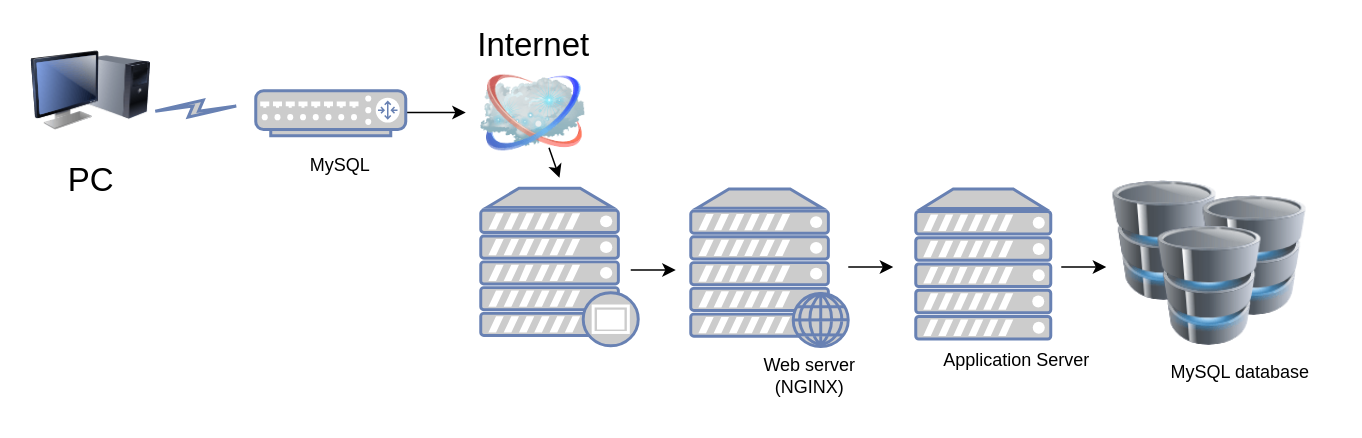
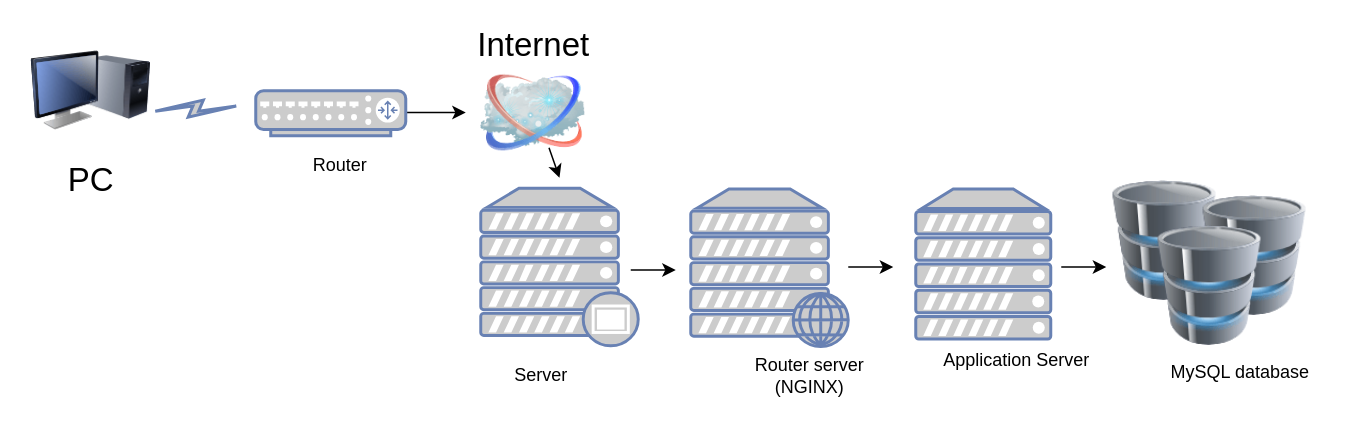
  <mxCell id="0" />
  <mxCell id="1" parent="0" />
  <mxCell id="2" value="Internet" style="image;html=1;labelBackgroundColor=#ffffff;image=img/lib/clip_art/networking/Cloud_128x128.png;rounded=1;shadow=0;comic=0;strokeWidth=2;fontSize=22;labelPosition=center;verticalLabelPosition=top;align=center;verticalAlign=bottom;" parent="1" vertex="1"><mxGeometry x="320" y="45" width="70" height="60" as="geometry" /></mxCell>
  <mxCell id="3" value="PC" style="image;html=1;labelBackgroundColor=#ffffff;image=img/lib/clip_art/computers/Monitor_Tower_128x128.png;rounded=1;shadow=0;comic=0;strokeWidth=2;fontSize=22" parent="1" vertex="1"><mxGeometry x="20" y="20" width="80" height="80" as="geometry" /></mxCell>
  <mxCell id="4" value="" style="html=1;fillColor=#CCCCCC;strokeColor=#6881B3;gradientColor=none;gradientDirection=north;strokeWidth=2;shape=mxgraph.networks.comm_link_edge;html=1;labelBackgroundColor=none;endArrow=none;fontFamily=Verdana;fontSize=22;fontColor=#000000;fontStyle=1" parent="1" edge="1"><mxGeometry width="100" height="100" relative="1" as="geometry"><mxPoint x="100" y="73.812" as="sourcePoint" /><mxPoint x="160" y="70.004" as="targetPoint" /></mxGeometry></mxCell>
  <mxCell id="5" value="" style="endArrow=classic;html=1;rounded=0;" edge="1" parent="1"><mxGeometry width="50" height="50" relative="1" as="geometry"><mxPoint x="270" y="74.5" as="sourcePoint" /><mxPoint x="310" y="74.5" as="targetPoint" /></mxGeometry></mxCell>
  <mxCell id="6" value="" style="image;html=1;image=img/lib/clip_art/computers/Database_128x128.png" vertex="1" parent="1"><mxGeometry x="736" y="120" width="80" height="80" as="geometry" /></mxCell>
  <mxCell id="7" value="" style="fontColor=#0066CC;verticalAlign=top;verticalLabelPosition=bottom;labelPosition=center;align=center;html=1;outlineConnect=0;fillColor=#CCCCCC;strokeColor=#6881B3;gradientColor=none;gradientDirection=north;strokeWidth=2;shape=mxgraph.networks.server;" vertex="1" parent="1"><mxGeometry x="610" y="125.5" width="90" height="100" as="geometry" /></mxCell>
  <mxCell id="8" value="" style="image;html=1;image=img/lib/clip_art/computers/Database_128x128.png" vertex="1" parent="1"><mxGeometry x="796" y="130" width="80" height="80" as="geometry" /></mxCell>
  <mxCell id="9" value="" style="image;html=1;image=img/lib/clip_art/computers/Database_128x128.png" vertex="1" parent="1"><mxGeometry x="766" y="150" width="80" height="80" as="geometry" /></mxCell>
  <mxCell id="10" value="" style="fontColor=#0066CC;verticalAlign=top;verticalLabelPosition=bottom;labelPosition=center;align=center;html=1;outlineConnect=0;fillColor=#CCCCCC;strokeColor=#6881B3;gradientColor=none;gradientDirection=north;strokeWidth=2;shape=mxgraph.networks.router;" vertex="1" parent="1"><mxGeometry x="170" y="60" width="100" height="30" as="geometry" /></mxCell>
  <mxCell id="11" value="" style="endArrow=classic;html=1;rounded=0;" edge="1" parent="1"><mxGeometry width="50" height="50" relative="1" as="geometry"><mxPoint x="420" y="179.5" as="sourcePoint" /><mxPoint x="450" y="179.5" as="targetPoint" /></mxGeometry></mxCell>
  <mxCell id="12" value="" style="endArrow=classic;html=1;rounded=0;" edge="1" parent="1"><mxGeometry width="50" height="50" relative="1" as="geometry"><mxPoint x="565" y="177.5" as="sourcePoint" /><mxPoint x="595" y="177.5" as="targetPoint" /></mxGeometry></mxCell>
  <mxCell id="13" value="" style="fontColor=#0066CC;verticalAlign=top;verticalLabelPosition=bottom;labelPosition=center;align=center;html=1;outlineConnect=0;fillColor=#CCCCCC;strokeColor=#6881B3;gradientColor=none;gradientDirection=north;strokeWidth=2;shape=mxgraph.networks.web_server;" vertex="1" parent="1"><mxGeometry x="460" y="125.5" width="105" height="105" as="geometry" /></mxCell>
- <mxCell id="14" value="&lt;div&gt;Web server&lt;/div&gt;&lt;div&gt;(NGINX)&lt;br&gt;&lt;/div&gt;" style="text;html=1;align=center;verticalAlign=middle;resizable=0;points=[];autosize=1;strokeColor=none;fillColor=none;" vertex="1" parent="1"><mxGeometry x="499" y="230" width="80" height="40" as="geometry" /></mxCell>
+ <mxCell id="14" value="&lt;div&gt;Router server&lt;/div&gt;&lt;div&gt;(NGINX)&lt;br&gt;&lt;/div&gt;" style="text;html=1;align=center;verticalAlign=middle;resizable=0;points=[];autosize=1;strokeColor=none;fillColor=none;" vertex="1" parent="1"><mxGeometry x="499" y="230" width="80" height="40" as="geometry" /></mxCell>
  <mxCell id="15" value="Application Server" style="text;html=1;align=center;verticalAlign=middle;resizable=0;points=[];autosize=1;strokeColor=none;fillColor=none;" vertex="1" parent="1"><mxGeometry x="617" y="225" width="120" height="30" as="geometry" /></mxCell>
  <mxCell id="16" value="MySQL database" style="text;html=1;align=center;verticalAlign=middle;resizable=0;points=[];autosize=1;strokeColor=none;fillColor=none;" vertex="1" parent="1"><mxGeometry x="766" y="232.5" width="120" height="30" as="geometry" /></mxCell>
  <mxCell id="17" value="" style="endArrow=classic;html=1;rounded=0;" edge="1" parent="1"><mxGeometry width="50" height="50" relative="1" as="geometry"><mxPoint x="707" y="177.5" as="sourcePoint" /><mxPoint x="737" y="177.5" as="targetPoint" /></mxGeometry></mxCell>
  <mxCell id="18" value="" style="fontColor=#0066CC;verticalAlign=top;verticalLabelPosition=bottom;labelPosition=center;align=center;html=1;outlineConnect=0;fillColor=#CCCCCC;strokeColor=#6881B3;gradientColor=none;gradientDirection=north;strokeWidth=2;shape=mxgraph.networks.proxy_server;" vertex="1" parent="1"><mxGeometry x="320" y="125" width="105" height="105" as="geometry" /></mxCell>
  <mxCell id="19" value="" style="endArrow=classic;html=1;rounded=0;entryX=0.5;entryY=0;entryDx=0;entryDy=0;entryPerimeter=0;" edge="1" parent="1"><mxGeometry width="50" height="50" relative="1" as="geometry"><mxPoint x="365.5" y="98" as="sourcePoint" /><mxPoint x="372.5" y="118" as="targetPoint" /></mxGeometry></mxCell>
- <mxCell id="21" value="&lt;div&gt;MySQL&lt;/div&gt;" style="text;html=1;align=center;verticalAlign=middle;resizable=0;points=[];autosize=1;strokeColor=none;fillColor=none;" vertex="1" parent="1"><mxGeometry x="196" y="95" width="60" height="30" as="geometry" /></mxCell>
+ <mxCell id="20" value="Server" style="text;html=1;align=center;verticalAlign=middle;resizable=0;points=[];autosize=1;strokeColor=none;fillColor=none;" vertex="1" parent="1"><mxGeometry x="330" y="235" width="60" height="30" as="geometry" /></mxCell>
+ <mxCell id="21" value="&lt;div&gt;Router&lt;/div&gt;" style="text;html=1;align=center;verticalAlign=middle;resizable=0;points=[];autosize=1;strokeColor=none;fillColor=none;" vertex="1" parent="1"><mxGeometry x="196" y="95" width="60" height="30" as="geometry" /></mxCell>
